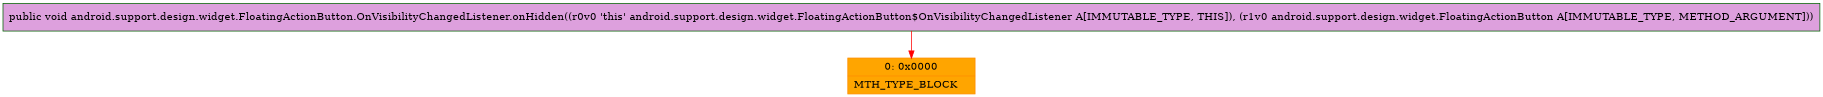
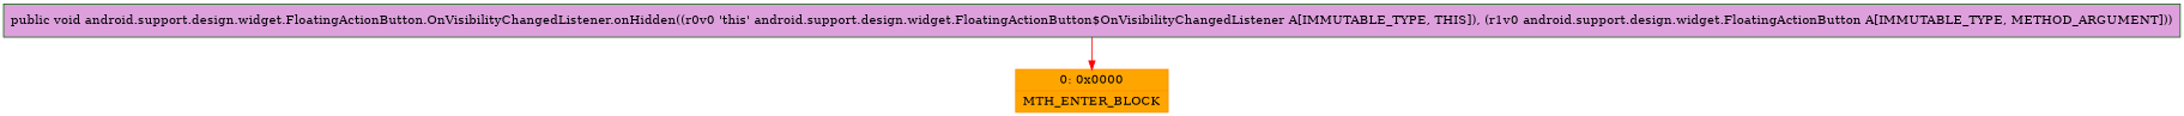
  digraph {
    node [shape=record style=filled]
-   n1 [color=darkorange label="{0\:\ 0x0000|MTH_TYPE_BLOCK\l}" fillcolor=orange]
+   n1 [color=darkorange label="{0\:\ 0x0000|MTH_ENTER_BLOCK\l}" fillcolor=orange]
    n2 [label="{public void android.support.design.widget.FloatingActionButton.OnVisibilityChangedListener.onHidden((r0v0 'this' android.support.design.widget.FloatingActionButton$OnVisibilityChangedListener A[IMMUTABLE_TYPE, THIS]), (r1v0 android.support.design.widget.FloatingActionButton A[IMMUTABLE_TYPE, METHOD_ARGUMENT])) }" fillcolor=plum color=darkgreen]
    subgraph cluster_1 {
      label="R(0)"
    }
    n2 -> n1 [color=red]
  }
